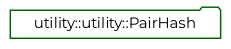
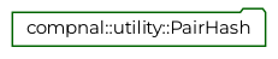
  digraph {
    rankdir=LR
    fontname=Montserrat
-   n1 [color=darkgreen fillcolor=white fontname=Montserrat fontsize=10 height=0.2 label="utility::utility::PairHash" shape=folder style=filled width=0.4]
+   n1 [color=darkgreen fillcolor=white fontname=Montserrat fontsize=10 height=0.2 label="compnal::utility::PairHash" shape=folder style=filled width=0.4]
  }
